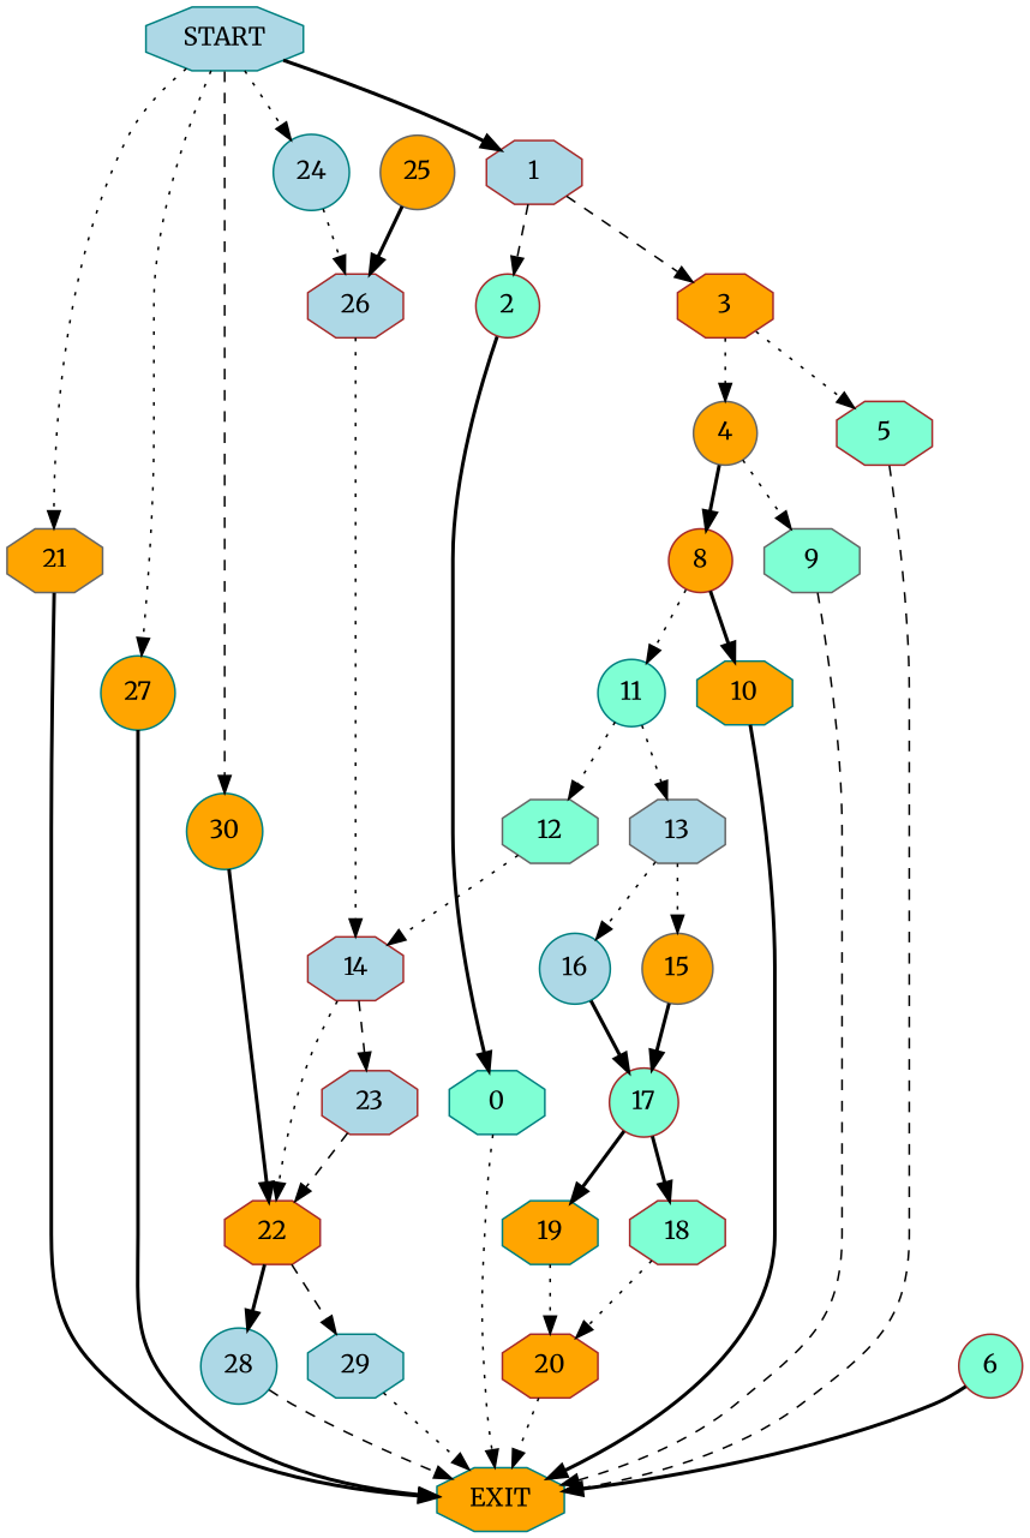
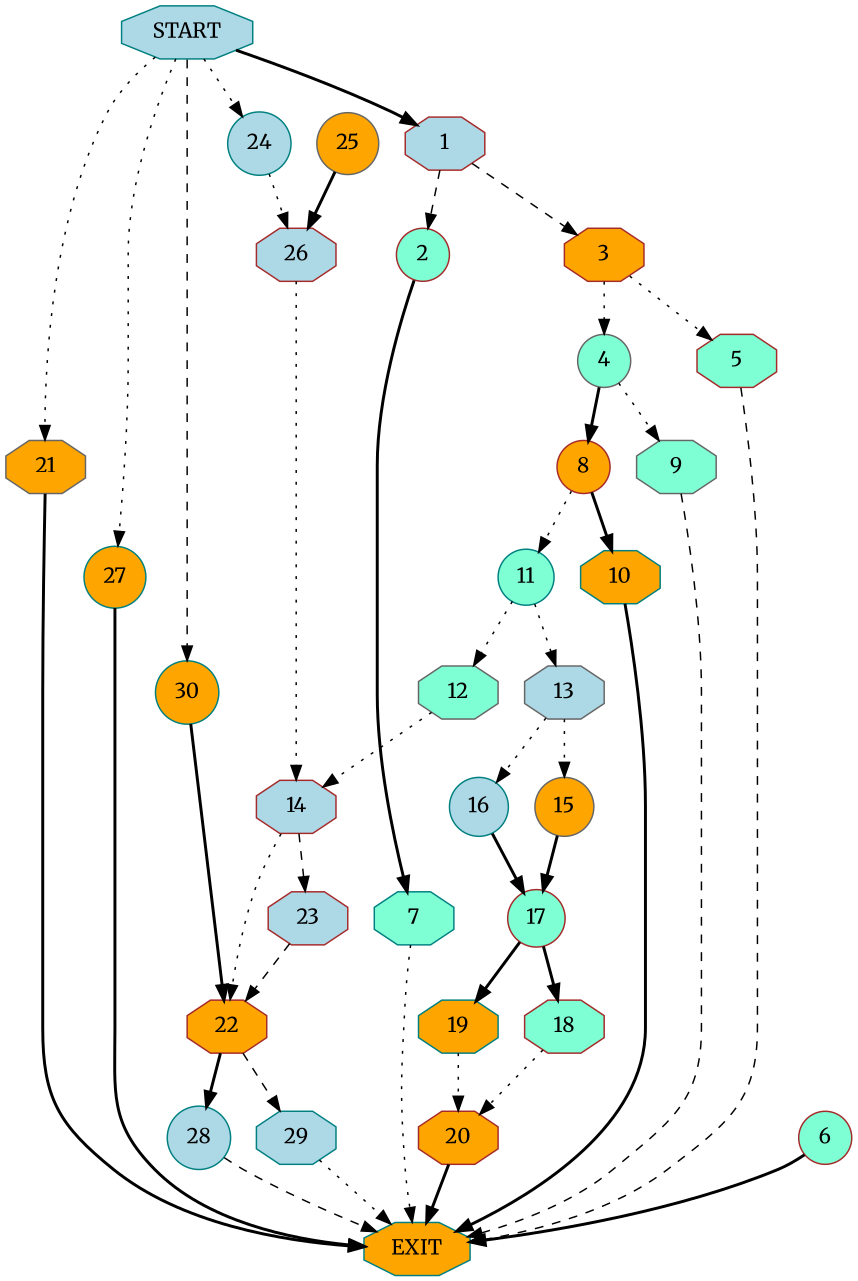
  digraph {
    fontname=Merriweather
    node [color=brown fillcolor=orange fontname=Merriweather shape=octagon style=filled]
    edge [fontname=Merriweather style=dotted]
    n1 [color=teal fillcolor=lightblue label=START]
    1 [fillcolor=lightblue]
    21 [color=gray40]
    24 [color=teal fillcolor=lightblue shape=circle]
    27 [color=teal shape=circle]
    30 [color=teal shape=circle]
    2 [fillcolor=aquamarine shape=circle]
    3
    n9 [color=teal label=EXIT]
    26 [fillcolor=lightblue]
    22
-   7 [color=teal fillcolor=aquamarine label=0]
-   4 [color=gray40 shape=circle]
+   7 [color=teal fillcolor=aquamarine]
+   4 [color=gray40 fillcolor=aquamarine shape=circle]
    5 [fillcolor=aquamarine]
    6 [fillcolor=aquamarine shape=circle]
    8 [shape=circle]
    9 [color=gray40 fillcolor=aquamarine]
    10 [color=teal]
    11 [color=teal fillcolor=aquamarine shape=circle]
    12 [color=gray40 fillcolor=aquamarine]
    13 [color=gray40 fillcolor=lightblue]
    14 [fillcolor=lightblue]
    15 [color=gray40 shape=circle]
    16 [color=teal fillcolor=lightblue shape=circle]
    23 [fillcolor=lightblue]
    17 [fillcolor=aquamarine shape=circle]
    28 [color=teal fillcolor=lightblue shape=circle]
    29 [color=teal fillcolor=lightblue]
    18 [fillcolor=aquamarine]
    19 [color=teal]
    20
    25 [color=gray40 shape=circle]
    n1 -> 1 [style=bold]
    n1 -> 21
    n1 -> 24
    n1 -> 27
    n1 -> 30 [style=dashed]
    1 -> 2 [style=dashed]
    1 -> 3 [style=dashed]
    21 -> n9 [style=bold]
    24 -> 26
    27 -> n9 [style=bold]
    30 -> 22 [style=bold]
    2 -> 7 [style=bold]
    3 -> 4
    3 -> 5
    26 -> 14
    22 -> 28 [style=bold]
    22 -> 29 [style=dashed]
    7 -> n9
    4 -> 8 [style=bold]
    4 -> 9
    5 -> n9 [style=dashed]
    6 -> n9 [style=bold]
    8 -> 10 [style=bold]
    8 -> 11
    9 -> n9 [style=dashed]
    10 -> n9 [style=bold]
    11 -> 12
    11 -> 13
    12 -> 14
    13 -> 15
    13 -> 16
    14 -> 22
    14 -> 23 [style=dashed]
    15 -> 17 [style=bold]
    16 -> 17 [style=bold]
    23 -> 22 [style=dashed]
    17 -> 18 [style=bold]
    17 -> 19 [style=bold]
    28 -> n9 [style=dashed]
    29 -> n9
    18 -> 20
    19 -> 20
-   20 -> n9
+   20 -> n9 [style=bold]
    25 -> 26 [style=bold]
  }
